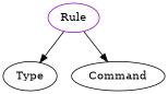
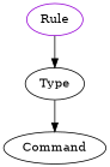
  digraph {
    n1 [color=darkviolet label=Rule shape=oval]
    Type
    Command
    n1 -> Type
-   n1 -> Command
+   Type -> Command
  }
